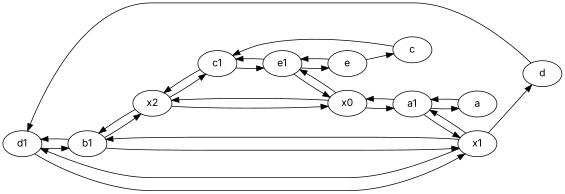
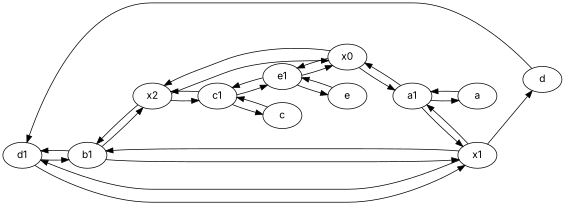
  digraph {
    fontname=Inter
    rankdir=LR
    node [fontname=Inter]
    edge [fontname=Inter]
    d1
    b1
    x1
    x2
    d
    a1
    e1
    x0
    e
    c1
    c
    a
    d1 -> b1
    d1 -> x1
    b1 -> d1
    b1 -> x1
    b1 -> x2
    x1 -> d1
    x1 -> b1
    x1 -> d
    x1 -> a1
    x2 -> b1
    x2 -> x0
    x2 -> c1
    d -> d1
    a1 -> x1
    a1 -> x0
    a1 -> a
    e1 -> x0
    e1 -> e
    e1 -> c1
    x0 -> x2
    x0 -> a1
    x0 -> e1
    e -> e1
    c1 -> x2
    c1 -> e1
-   e -> c
+   c1 -> c
    c -> c1
    a -> a1
  }
